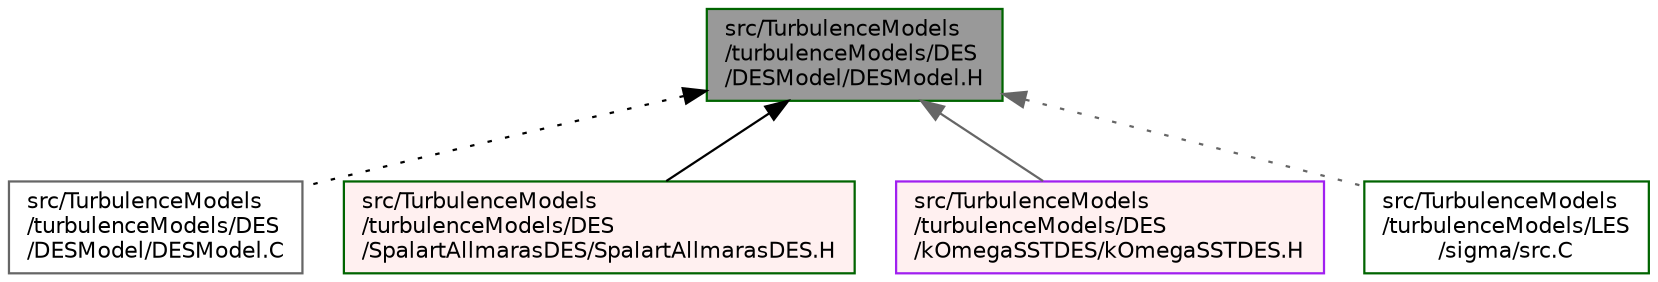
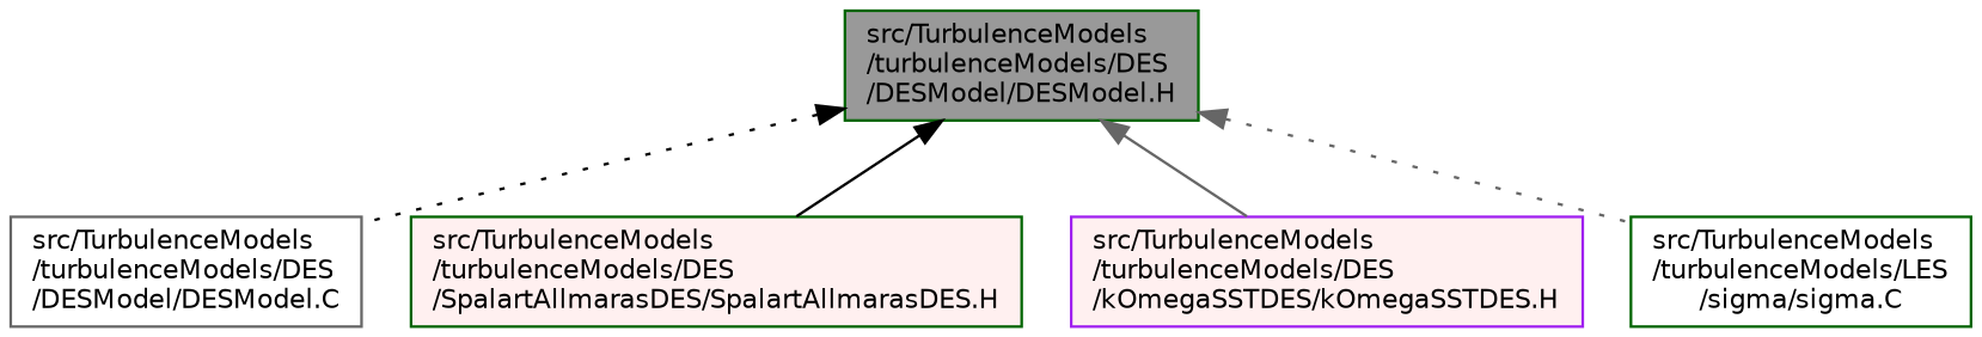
  digraph {
    node [color=darkgreen fillcolor=white fontname=Helvetica fontsize=10 shape=box style=filled]
    edge [color=black dir=back fontname=Helvetica fontsize=10 labelfontname=Helvetica labelfontsize=10 style=dotted]
    n1 [fillcolor=grey60 fontcolor=black height=0.2 label="src/TurbulenceModels\l/turbulenceModels/DES\l/DESModel/DESModel.H" width=0.4]
    n2 [color=gray40 height=0.2 label="src/TurbulenceModels\l/turbulenceModels/DES\l/DESModel/DESModel.C" width=0.4]
    n3 [fillcolor="#FFF0F0" height=0.2 label="src/TurbulenceModels\l/turbulenceModels/DES\l/SpalartAllmarasDES/SpalartAllmarasDES.H" width=0.4]
    n4 [color=purple fillcolor="#FFF0F0" height=0.2 label="src/TurbulenceModels\l/turbulenceModels/DES\l/kOmegaSSTDES/kOmegaSSTDES.H" width=0.4]
-   n5 [height=0.2 label="src/TurbulenceModels\l/turbulenceModels/LES\l/sigma/src.C" width=0.4]
+   n5 [height=0.2 label="src/TurbulenceModels\l/turbulenceModels/LES\l/sigma/sigma.C" width=0.4]
    n1 -> n2
    n1 -> n3 [style=solid]
    n1 -> n4 [color=gray40 style=solid]
    n1 -> n5 [color=gray40]
  }
